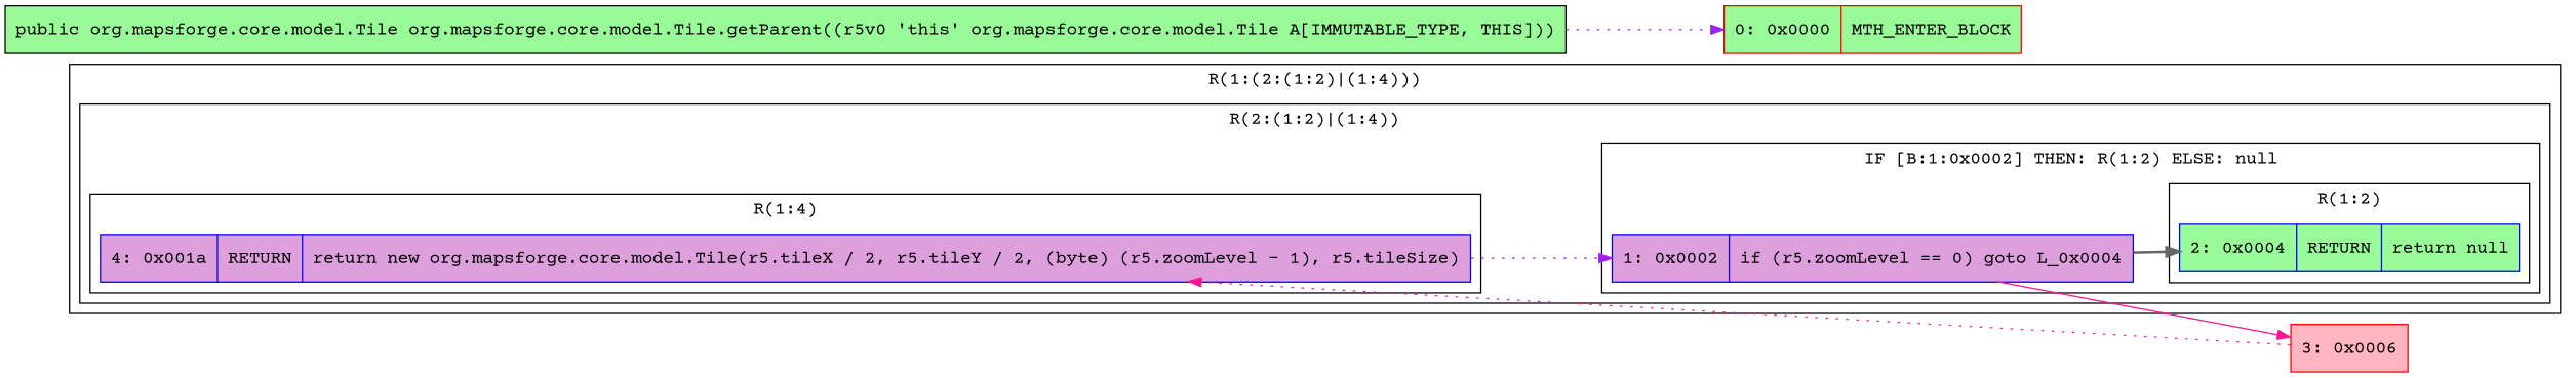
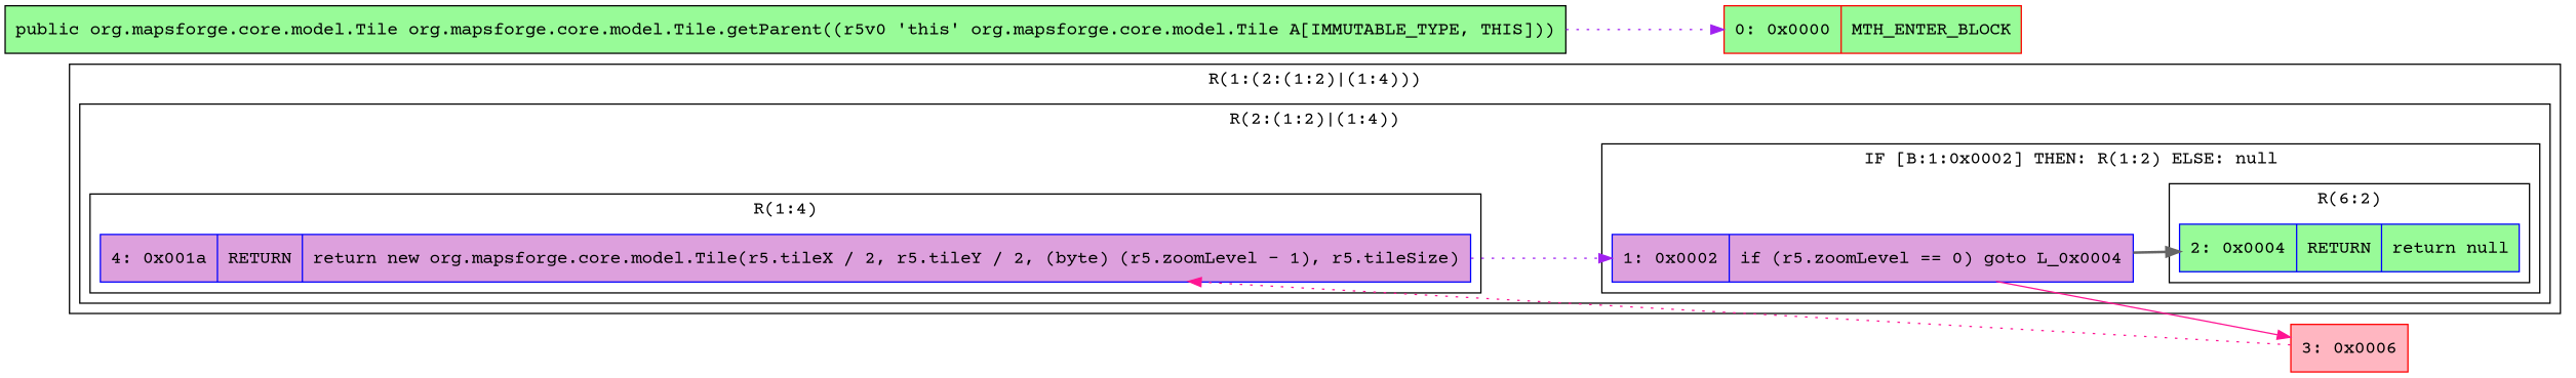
  digraph {
    fontname="Courier Prime"
    rankdir=LR
    node [color=blue fillcolor=palegreen fontname="Courier Prime" shape=record style=filled]
    edge [color=deeppink fontname="Courier Prime" style=dotted]
    n1 [label="{2\:\ 0x0004|RETURN\l|return null\l}"]
    n2 [fillcolor=plum label="{1\:\ 0x0002|if (r5.zoomLevel == 0) goto L_0x0004\l}"]
    n3 [fillcolor=plum label="{4\:\ 0x001a|RETURN\l|return new org.mapsforge.core.model.Tile(r5.tileX \/ 2, r5.tileY \/ 2, (byte) (r5.zoomLevel \- 1), r5.tileSize)\l}"]
    n4 [color=red fillcolor=lightpink label="{3\:\ 0x0006}"]
    n5 [color=red label="{0\:\ 0x0000|MTH_ENTER_BLOCK\l}"]
    n6 [label="{public org.mapsforge.core.model.Tile org.mapsforge.core.model.Tile.getParent((r5v0 'this' org.mapsforge.core.model.Tile A[IMMUTABLE_TYPE, THIS])) }" color=""]
    subgraph cluster_1 {
      label="R(1:(2:(1:2)|(1:4)))"
      subgraph cluster_2 {
        label="R(2:(1:2)|(1:4))"
        subgraph cluster_3 {
          label="IF [B:1:0x0002] THEN: R(1:2) ELSE: null"
          n2
          subgraph cluster_4 {
-           label="R(1:2)"
+           label="R(6:2)"
            n1
          }
        }
        subgraph cluster_5 {
          label="R(1:4)"
          n3
        }
      }
    }
    n2 -> n1 [color=gray40 style=bold]
    n2 -> n4 [style=solid]
    n3 -> n2 [color=purple]
    n4 -> n3
    n6 -> n5 [color=purple]
  }
